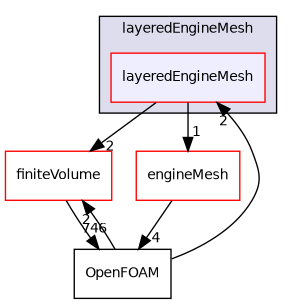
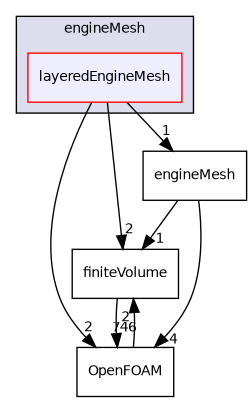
  digraph {
    compound=true
    node [color=red fontname=Helvetica fontsize=10 shape=box]
    edge [headlabel=2 labeldistance=1.5 labelfontname=Helvetica labelfontsize=10]
    n1 [fillcolor="#eeeeff" label=layeredEngineMesh pencolor=black style=filled]
-   n2 [label=finiteVolume]
+   n2 [color=black label=finiteVolume]
    n3 [color=black label=OpenFOAM]
-   n4 [label=engineMesh]
+   n4 [label=engineMesh color=""]
    subgraph cluster_1 {
      bgcolor="#ddddee"
      fontname=Helvetica
      fontsize=10
-     label=layeredEngineMesh
+     label=engineMesh
      pencolor=black
      n1
    }
    n1 -> n2
-   n3 -> n1
+   n1 -> n3
    n1 -> n4 [headlabel=1]
    n2 -> n3 [headlabel=746]
    n3 -> n2
+   n4 -> n2 [headlabel=1]
    n4 -> n3 [headlabel=4]
  }
